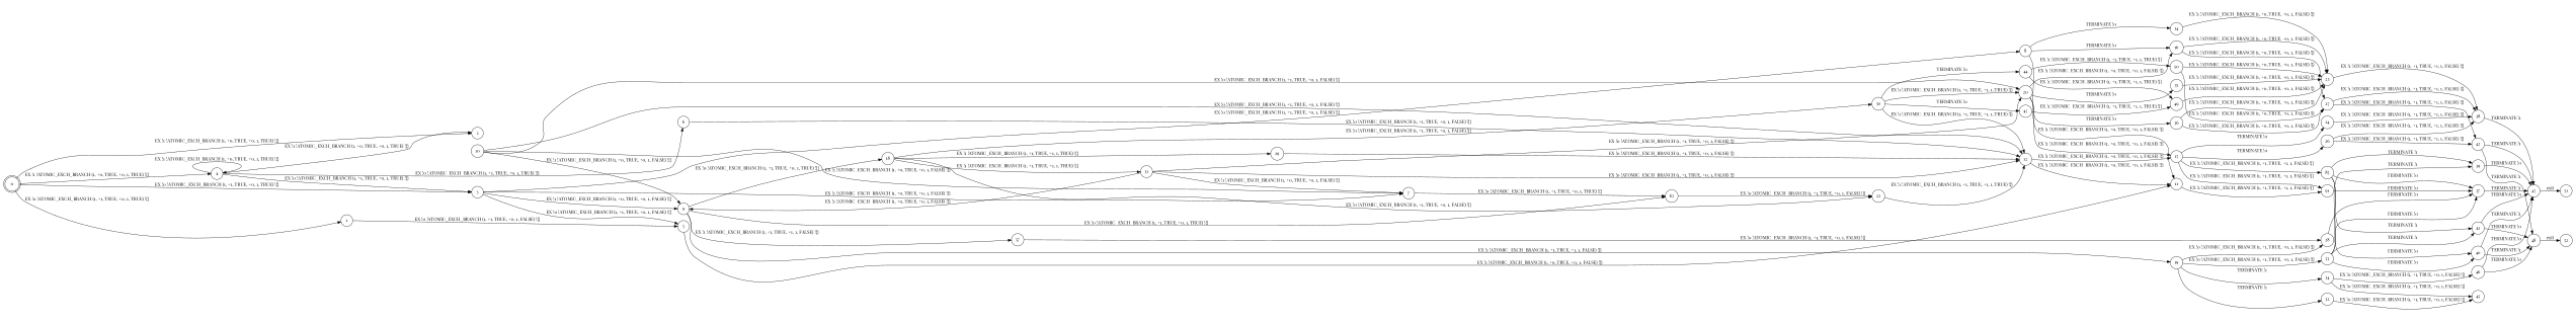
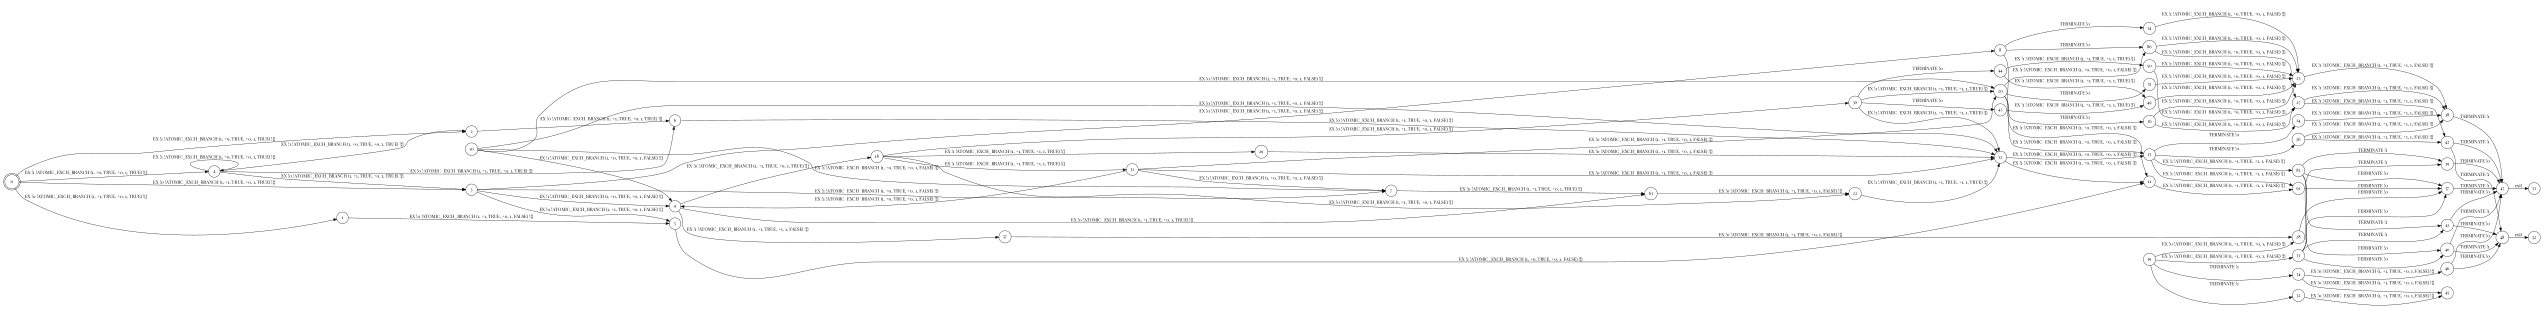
  digraph {
    fontname="Playfair Display"
    rankdir=LR
    node [fontname="Playfair Display" shape=circle]
    edge [fontname="Playfair Display"]
    0 [peripheries=2]
    1
    2
    3
    4
    5
    6
    7
    8
    9
    11
    12
    n13 [label=63]
    14
-   16
+   16 [label=86]
    n16 [label=57]
    18
    19
    10
    20
    n21 [label=91]
    15
    22
    23
    24
    n26 [label=85]
    26
    27
    28
    29
    30
    31
    32
    33
    34
    35
    36
    37
    38
    39
    40
    41
    42
    43
    44
    45
    46
    47
    48
    49
    50
    51
    52
    0 -> 1 [label="EX !0 !ATOMIC_EXCH_BRANCH (1, +1, TRUE, +0, 1, TRUE) !{}"]
    0 -> 2 [label="EX !1 !ATOMIC_EXCH_BRANCH (1, +0, TRUE, +0, 1, TRUE) !{}"]
    0 -> 3 [label="EX !0 !ATOMIC_EXCH_BRANCH (1, +1, TRUE, +0, 1, TRUE) !{}"]
    0 -> 4 [label="EX !1 !ATOMIC_EXCH_BRANCH (1, +0, TRUE, +0, 1, TRUE) !{}"]
    1 -> 5 [label="EX !0 !ATOMIC_EXCH_BRANCH (1, +1, TRUE, +0, 1, FALSE) !{}"]
+   2 -> 6 [label="EX !0 !ATOMIC_EXCH_BRANCH (1, +1, TRUE, +0, 1, TRUE) !{}"]
    3 -> 5 [label="EX !0 !ATOMIC_EXCH_BRANCH (1, +1, TRUE, +0, 1, FALSE) !{}"]
    3 -> 7 [label="EX !1 !ATOMIC_EXCH_BRANCH (1, +0, TRUE, +0, 1, FALSE) !{}"]
    3 -> 8 [label="EX !0 !ATOMIC_EXCH_BRANCH (1, +1, TRUE, +0, 1, FALSE) !{}"]
    3 -> 9 [label="EX !1 !ATOMIC_EXCH_BRANCH (1, +0, TRUE, +0, 1, FALSE) !{}"]
    4 -> 2 [label="EX !1 !ATOMIC_EXCH_BRANCH (1, +0, TRUE, +0, 1, TRUE) !{}"]
    4 -> 3 [label="EX !0 !ATOMIC_EXCH_BRANCH (1, +1, TRUE, +0, 1, TRUE) !{}"]
    4 -> 4 [label="EX !1 !ATOMIC_EXCH_BRANCH (1, +0, TRUE, +0, 1, TRUE) !{}"]
    4 -> 6 [label="EX !0 !ATOMIC_EXCH_BRANCH (1, +1, TRUE, +0, 1, TRUE) !{}"]
    5 -> 11 [label="EX !1 !ATOMIC_EXCH_BRANCH (1, +0, TRUE, +0, 1, FALSE) !{}"]
    6 -> 12 [label="EX !0 !ATOMIC_EXCH_BRANCH (1, +1, TRUE, +0, 1, FALSE) !{}"]
    7 -> n13 [label="EX !0 !ATOMIC_EXCH_BRANCH (1, +1, TRUE, +0, 1, TRUE) !{}"]
    8 -> 11 [label="EX !1 !ATOMIC_EXCH_BRANCH (1, +0, TRUE, +0, 1, FALSE) !{}"]
    8 -> 14 [label="TERMINATE !0"]
    8 -> 16 [label="TERMINATE !0"]
    9 -> n13 [label="EX !0 !ATOMIC_EXCH_BRANCH (1, +1, TRUE, +0, 1, TRUE) !{}"]
    9 -> n16 [label="EX !1 !ATOMIC_EXCH_BRANCH (1, +1, TRUE, +1, 1, FALSE) !{}"]
    9 -> 18 [label="EX !0 !ATOMIC_EXCH_BRANCH (1, +1, TRUE, +0, 1, TRUE) !{}"]
-   9 -> 19 [label="EX !1 !ATOMIC_EXCH_BRANCH (1, +1, TRUE, +1, 1, FALSE) !{}"]
    11 -> n21 [label="EX !1 !ATOMIC_EXCH_BRANCH (1, +1, TRUE, +1, 1, FALSE) !{}"]
    12 -> 11 [label="EX !1 !ATOMIC_EXCH_BRANCH (1, +0, TRUE, +0, 1, FALSE) !{}"]
    12 -> 15 [label="EX !1 !ATOMIC_EXCH_BRANCH (1, +0, TRUE, +0, 1, FALSE) !{}"]
    n13 -> 22 [label="EX !0 !ATOMIC_EXCH_BRANCH (1, +1, TRUE, +0, 1, FALSE) !{}"]
    14 -> 23 [label="EX !1 !ATOMIC_EXCH_BRANCH (1, +0, TRUE, +0, 1, FALSE) !{}"]
    16 -> 23 [label="EX !1 !ATOMIC_EXCH_BRANCH (1, +0, TRUE, +0, 1, FALSE) !{}"]
    16 -> 27 [label="EX !1 !ATOMIC_EXCH_BRANCH (1, +0, TRUE, +0, 1, FALSE) !{}"]
    n16 -> 28 [label="EX !0 !ATOMIC_EXCH_BRANCH (1, +1, TRUE, +0, 1, FALSE) !{}"]
    18 -> 22 [label="EX !0 !ATOMIC_EXCH_BRANCH (1, +1, TRUE, +0, 1, FALSE) !{}"]
    18 -> 29 [label="EX !1 !ATOMIC_EXCH_BRANCH (1, +1, TRUE, +1, 1, TRUE) !{}"]
    18 -> 30 [label="EX !0 !ATOMIC_EXCH_BRANCH (1, +1, TRUE, +0, 1, FALSE) !{}"]
    18 -> 31 [label="EX !1 !ATOMIC_EXCH_BRANCH (1, +1, TRUE, +1, 1, TRUE) !{}"]
    19 -> 28 [label="EX !0 !ATOMIC_EXCH_BRANCH (1, +1, TRUE, +0, 1, FALSE) !{}"]
    19 -> 32 [label="TERMINATE !1"]
    19 -> 33 [label="EX !0 !ATOMIC_EXCH_BRANCH (1, +1, TRUE, +0, 1, FALSE) !{}"]
    19 -> 34 [label="TERMINATE !1"]
    10 -> 7 [label="EX !1 !ATOMIC_EXCH_BRANCH (1, +0, TRUE, +0, 1, FALSE) !{}"]
    10 -> 9 [label="EX !1 !ATOMIC_EXCH_BRANCH (1, +0, TRUE, +0, 1, FALSE) !{}"]
    10 -> 12 [label="EX !0 !ATOMIC_EXCH_BRANCH (1, +1, TRUE, +0, 1, FALSE) !{}"]
    10 -> 20 [label="EX !0 !ATOMIC_EXCH_BRANCH (1, +1, TRUE, +0, 1, FALSE) !{}"]
    20 -> 16 [label="EX !1 !ATOMIC_EXCH_BRANCH (1, +0, TRUE, +0, 1, FALSE) !{}"]
    20 -> 15 [label="EX !1 !ATOMIC_EXCH_BRANCH (1, +0, TRUE, +0, 1, FALSE) !{}"]
    20 -> 35 [label="TERMINATE !0"]
    20 -> 36 [label="TERMINATE !0"]
    n21 -> 37 [label="TERMINATE !0"]
    15 -> n21 [label="EX !1 !ATOMIC_EXCH_BRANCH (1, +1, TRUE, +1, 1, FALSE) !{}"]
    15 -> 24 [label="TERMINATE !0"]
    15 -> n26 [label="EX !1 !ATOMIC_EXCH_BRANCH (1, +1, TRUE, +1, 1, FALSE) !{}"]
    15 -> 26 [label="TERMINATE !0"]
    22 -> 12 [label="EX !1 !ATOMIC_EXCH_BRANCH (1, +1, TRUE, +1, 1, TRUE) !{}"]
    23 -> 38 [label="EX !1 !ATOMIC_EXCH_BRANCH (1, +1, TRUE, +1, 1, FALSE) !{}"]
    24 -> 38 [label="EX !1 !ATOMIC_EXCH_BRANCH (1, +1, TRUE, +1, 1, FALSE) !{}"]
    n26 -> 37 [label="TERMINATE !0"]
    n26 -> 39 [label="TERMINATE !1"]
    n26 -> 40 [label="TERMINATE !0"]
    n26 -> 41 [label="TERMINATE !1"]
    26 -> 38 [label="EX !1 !ATOMIC_EXCH_BRANCH (1, +1, TRUE, +1, 1, FALSE) !{}"]
    26 -> 42 [label="EX !1 !ATOMIC_EXCH_BRANCH (1, +1, TRUE, +1, 1, FALSE) !{}"]
    27 -> 38 [label="EX !1 !ATOMIC_EXCH_BRANCH (1, +1, TRUE, +1, 1, FALSE) !{}"]
    27 -> 42 [label="EX !1 !ATOMIC_EXCH_BRANCH (1, +1, TRUE, +1, 1, FALSE) !{}"]
    28 -> 37 [label="TERMINATE !0"]
    29 -> 12 [label="EX !0 !ATOMIC_EXCH_BRANCH (1, +1, TRUE, +0, 1, FALSE) !{}"]
    30 -> 12 [label="EX !1 !ATOMIC_EXCH_BRANCH (1, +1, TRUE, +1, 1, TRUE) !{}"]
    30 -> 20 [label="EX !1 !ATOMIC_EXCH_BRANCH (1, +1, TRUE, +1, 1, TRUE) !{}"]
    30 -> 43 [label="TERMINATE !0"]
    30 -> 44 [label="TERMINATE !0"]
    31 -> 7 [label="EX !1 !ATOMIC_EXCH_BRANCH (1, +0, TRUE, +0, 1, FALSE) !{}"]
    31 -> 9 [label="EX !1 !ATOMIC_EXCH_BRANCH (1, +0, TRUE, +0, 1, FALSE) !{}"]
    31 -> 12 [label="EX !0 !ATOMIC_EXCH_BRANCH (1, +1, TRUE, +0, 1, FALSE) !{}"]
    31 -> 20 [label="EX !0 !ATOMIC_EXCH_BRANCH (1, +1, TRUE, +0, 1, FALSE) !{}"]
    32 -> 45 [label="EX !0 !ATOMIC_EXCH_BRANCH (1, +1, TRUE, +0, 1, FALSE) !{}"]
    33 -> 37 [label="TERMINATE !0"]
    33 -> 39 [label="TERMINATE !1"]
    33 -> 40 [label="TERMINATE !0"]
    33 -> 41 [label="TERMINATE !1"]
    34 -> 45 [label="EX !0 !ATOMIC_EXCH_BRANCH (1, +1, TRUE, +0, 1, FALSE) !{}"]
    34 -> 46 [label="EX !0 !ATOMIC_EXCH_BRANCH (1, +1, TRUE, +0, 1, FALSE) !{}"]
    35 -> 23 [label="EX !1 !ATOMIC_EXCH_BRANCH (1, +0, TRUE, +0, 1, FALSE) !{}"]
    36 -> 23 [label="EX !1 !ATOMIC_EXCH_BRANCH (1, +0, TRUE, +0, 1, FALSE) !{}"]
    36 -> 27 [label="EX !1 !ATOMIC_EXCH_BRANCH (1, +0, TRUE, +0, 1, FALSE) !{}"]
    37 -> 47 [label="TERMINATE !1"]
    38 -> 47 [label="TERMINATE !1"]
    39 -> 47 [label="TERMINATE !0"]
    40 -> 47 [label="TERMINATE !1"]
    40 -> 48 [label="TERMINATE !1"]
    41 -> 47 [label="TERMINATE !0"]
    41 -> 48 [label="TERMINATE !0"]
    42 -> 47 [label="TERMINATE !1"]
    42 -> 48 [label="TERMINATE !1"]
    43 -> 49 [label="EX !1 !ATOMIC_EXCH_BRANCH (1, +1, TRUE, +1, 1, TRUE) !{}"]
    44 -> 49 [label="EX !1 !ATOMIC_EXCH_BRANCH (1, +1, TRUE, +1, 1, TRUE) !{}"]
    44 -> 50 [label="EX !1 !ATOMIC_EXCH_BRANCH (1, +1, TRUE, +1, 1, TRUE) !{}"]
    46 -> 47 [label="TERMINATE !0"]
    46 -> 48 [label="TERMINATE !0"]
    47 -> 51 [label=exit]
    48 -> 52 [label=exit]
    49 -> 23 [label="EX !1 !ATOMIC_EXCH_BRANCH (1, +0, TRUE, +0, 1, FALSE) !{}"]
    50 -> 23 [label="EX !1 !ATOMIC_EXCH_BRANCH (1, +0, TRUE, +0, 1, FALSE) !{}"]
    50 -> 27 [label="EX !1 !ATOMIC_EXCH_BRANCH (1, +0, TRUE, +0, 1, FALSE) !{}"]
  }
